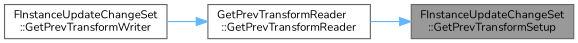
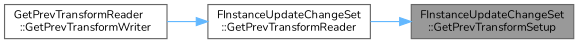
  digraph {
    fontname=Nunito
    rankdir=RL
    node [color=grey40 fillcolor=white fontname=Nunito fontsize=10 shape=box style=filled]
    edge [color=steelblue1 dir=back fontname=Nunito fontsize=10 labelfontname=Helvetica labelfontsize=10 style=solid]
    n1 [color=gray40 fillcolor=grey60 fontcolor=black height=0.2 label="FInstanceUpdateChangeSet\l::GetPrevTransformSetup" width=0.4]
-   n2 [height=0.2 label="GetPrevTransformReader\l::GetPrevTransformReader" width=0.4]
-   n3 [height=0.2 label="FInstanceUpdateChangeSet\l::GetPrevTransformWriter" width=0.4]
+   n2 [height=0.2 label="FInstanceUpdateChangeSet\l::GetPrevTransformReader" width=0.4]
+   n3 [height=0.2 label="GetPrevTransformReader\l::GetPrevTransformWriter" width=0.4]
    n1 -> n2
    n2 -> n3
  }
